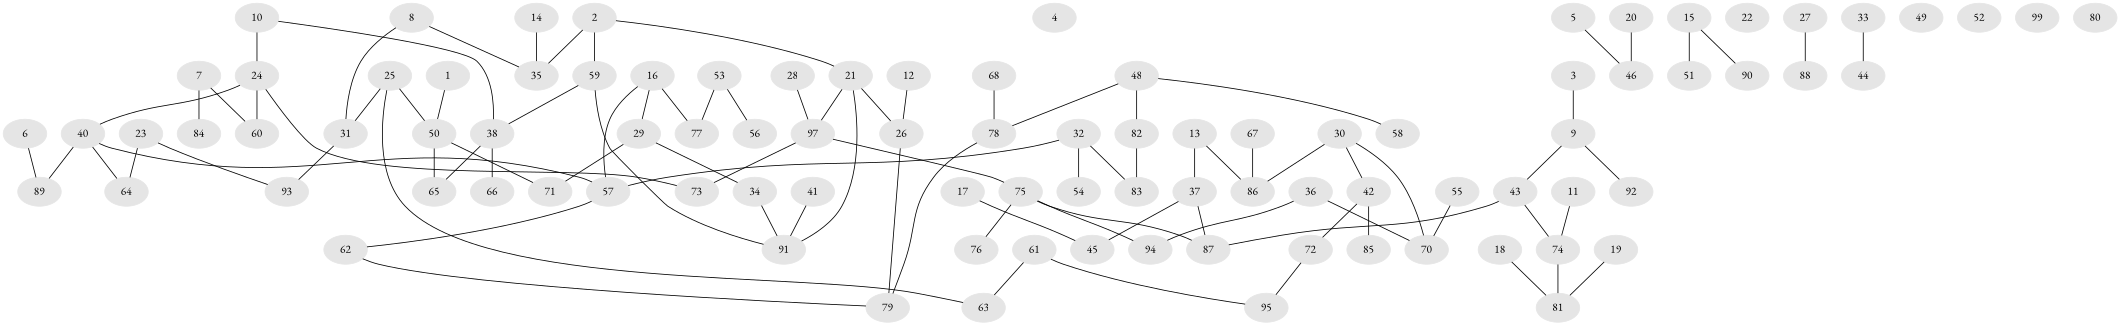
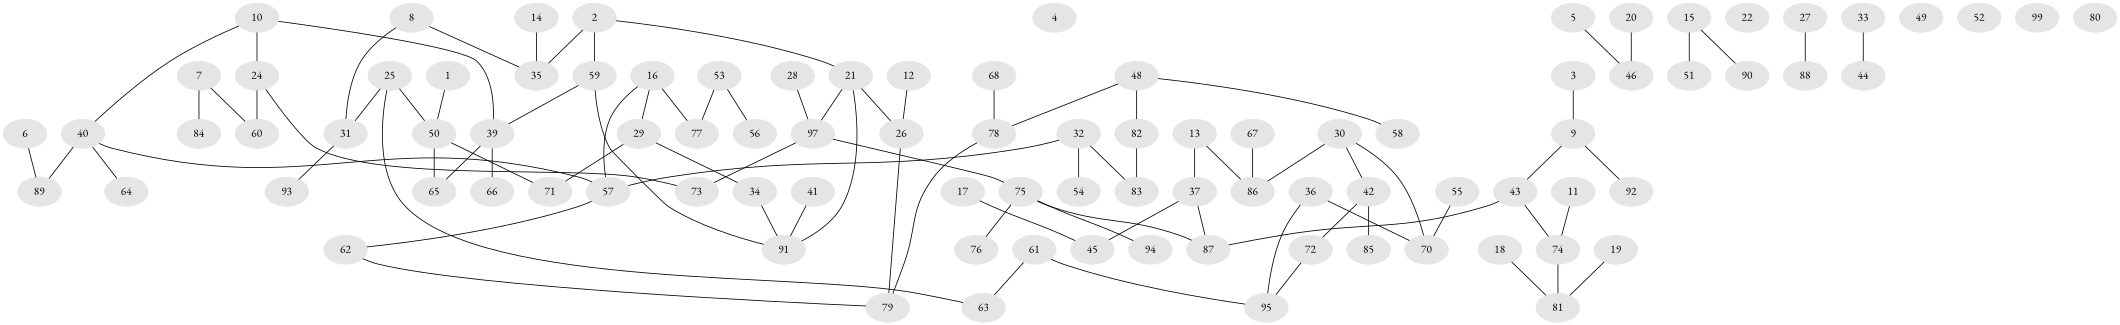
  graph {
    fontname="EB Garamond"
    node [color=gray90 fontname="EB Garamond" style=filled]
    edge [fontname="EB Garamond"]
    1
    50
    71
    65
    2
    21
    35
    59
    26
    n10 [label=97]
    91
-   39 [label=38]
+   39
    3
    9
    43
    92
    4
    5
    46
    6
    89
    7
    60
    84
    8
    31
    93
    74
    87
    10
    24
    40
    73
    66
    11
    81
    12
    79
    13
    37
    86
    45
    14
    15
    51
    90
    16
    29
    57
    77
    34
    62
    17
    18
    19
    20
    75
    22
-   23
    64
    25
    63
    27
    88
    28
    41
    30
    42
    70
    72
    85
    32
    54
    83
    33
    44
    36
    94
    95
    76
    48
    58
    78
    82
    49
    52
    53
    56
    55
    61
    67
    68
    n93 [label=99]
    80
    1 -- 50
    50 -- 71
    50 -- 65
    2 -- 21
    2 -- 35
    2 -- 59
    21 -- 26
    21 -- n10
    21 -- 91
    59 -- 91
    59 -- 39
    26 -- 79
    n10 -- 73
    n10 -- 75
    39 -- 65
    39 -- 66
    3 -- 9
    9 -- 43
    9 -- 92
    43 -- 74
    43 -- 87
    5 -- 46
    6 -- 89
    7 -- 60
    7 -- 84
    8 -- 35
    8 -- 31
    31 -- 93
    74 -- 81
    10 -- 39
    10 -- 24
    24 -- 60
-   24 -- 40
+   10 -- 40
    24 -- 73
    40 -- 89
    40 -- 57
    40 -- 64
    11 -- 74
    12 -- 26
    13 -- 37
    13 -- 86
    37 -- 87
    37 -- 45
    14 -- 35
    15 -- 51
    15 -- 90
    16 -- 29
    16 -- 57
    16 -- 77
    29 -- 71
    29 -- 34
    57 -- 62
    34 -- 91
    62 -- 79
    17 -- 45
    18 -- 81
    19 -- 81
    20 -- 46
    75 -- 87
    75 -- 94
    75 -- 76
-   23 -- 93
-   23 -- 64
    25 -- 50
    25 -- 31
    25 -- 63
    27 -- 88
    28 -- n10
    41 -- 91
    30 -- 86
    30 -- 42
    30 -- 70
    42 -- 72
    42 -- 85
    72 -- 95
    32 -- 57
    32 -- 54
    32 -- 83
    33 -- 44
    36 -- 70
-   36 -- 94
+   36 -- 95
    48 -- 58
    48 -- 78
    48 -- 82
    78 -- 79
    82 -- 83
    53 -- 77
    53 -- 56
    55 -- 70
    61 -- 63
    61 -- 95
    67 -- 86
    68 -- 78
  }
